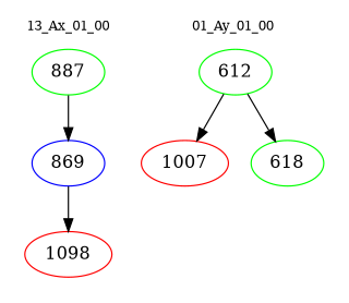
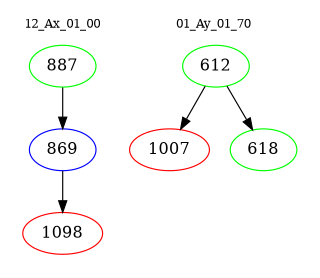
  digraph {
    node [color=green]
    edge [color=black]
    n1 [color=blue label=869]
    n2 [color=red label=1098]
    n3 [label=887]
    n4 [label=612]
    n5 [color=red label=1007]
    n6 [label=618]
    subgraph cluster_1 {
      color=white
      fontsize=10
-     label="13_Ax_01_00"
+     label="12_Ax_01_00"
      n1
      n2
      n3
    }
    subgraph cluster_2 {
      color=white
      fontsize=10
-     label="01_Ay_01_00"
+     label="01_Ay_01_70"
      n4
      n5
      n6
    }
    n1 -> n2
    n3 -> n1
    n4 -> n5
    n4 -> n6
  }
